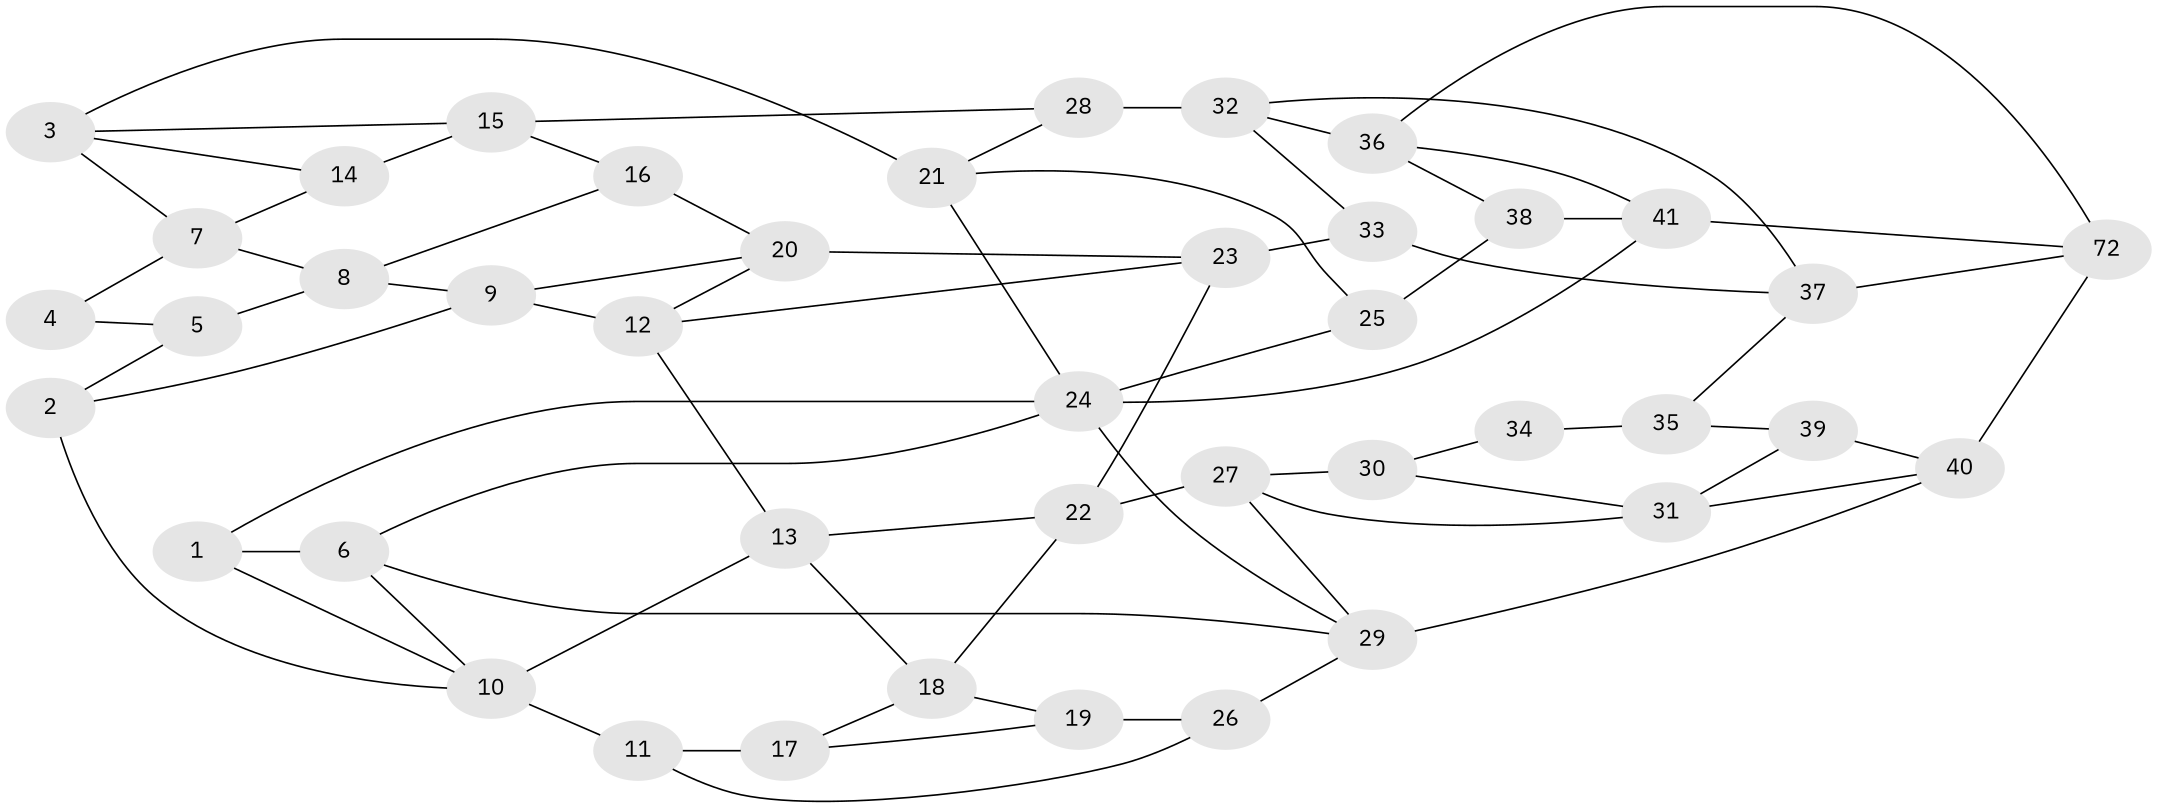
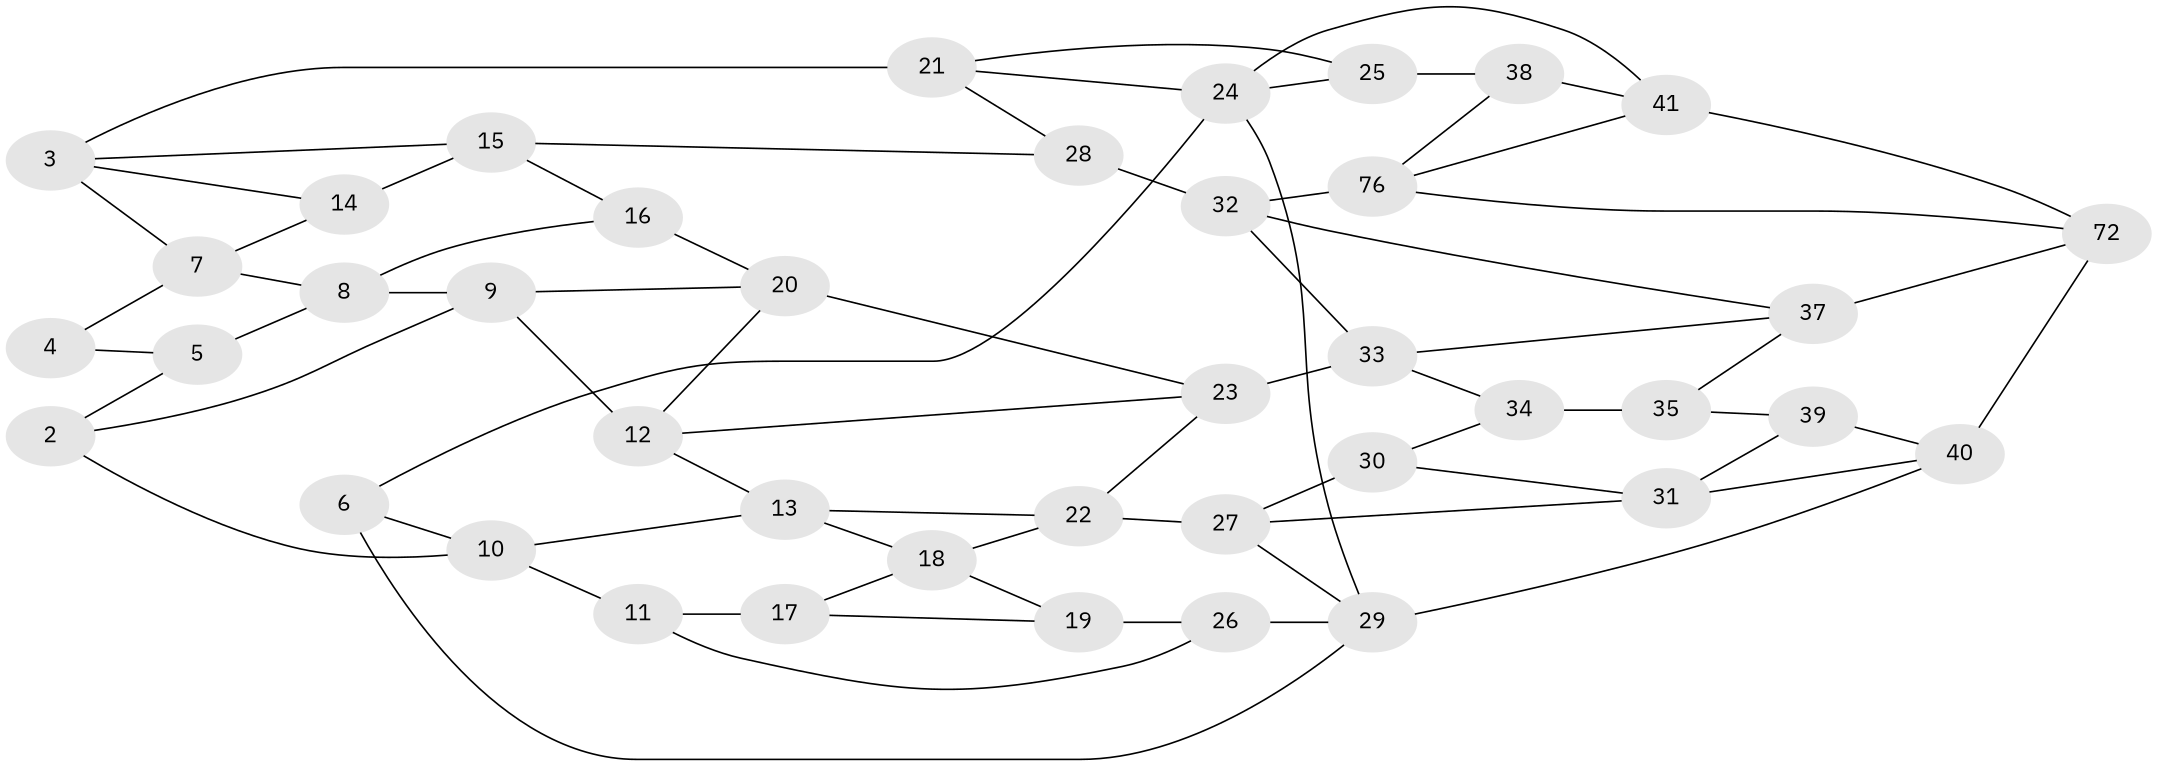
  graph {
    fontname="IBM Plex Sans"
    rankdir=LR
    node [color=gray90 fontname="IBM Plex Sans" style=filled]
    edge [fontname="IBM Plex Sans" weight=1.0]
-   1
    6
    10
    24
    29
    11
    13
    25
    41
    2
    5
    9
    8
    12
    20
    3
    7
    14
    15
    21
    16
    28
    4
    17
    26
    40
    23
    18
    22
    19
    33
    27
    32
    38
    30
    31
    34
    37
    n39 [label=72]
    39
-   36
+   36 [label=76]
    35
-   1 -- 6
-   1 -- 10
-   1 -- 24
    6 -- 10
    6 -- 24
    6 -- 29
    10 -- 11
    10 -- 13
    24 -- 29
    24 -- 25
    24 -- 41
    29 -- 40
    11 -- 17
    11 -- 26
    13 -- 18
    13 -- 22
    25 -- 38 [weight=2.0]
    41 -- n39
    2 -- 10
    2 -- 5
    2 -- 9
    5 -- 8
    9 -- 12
    9 -- 20
    8 -- 9
    8 -- 16
    12 -- 13
    12 -- 20
    12 -- 23
    20 -- 23
    3 -- 7
    3 -- 14
    3 -- 15
    3 -- 21
    7 -- 8
    7 -- 14
    14 -- 15
    15 -- 16
    15 -- 28
    21 -- 24
    21 -- 25
    21 -- 28
    16 -- 20
    28 -- 32
    4 -- 5 [weight=2.0]
    4 -- 7
    17 -- 18
    17 -- 19
    26 -- 29
    40 -- n39
    23 -- 33
    18 -- 22
    18 -- 19
    22 -- 23
    22 -- 27
    19 -- 26 [weight=2.0]
+   33 -- 34
    33 -- 37
    27 -- 29
    27 -- 30
    27 -- 31
    32 -- 33
    32 -- 37
    32 -- 36
    38 -- 41
    30 -- 31
    30 -- 34 [weight=2.0]
    31 -- 40
    31 -- 39
    34 -- 35
    37 -- n39
    39 -- 40
    36 -- 41
    36 -- 38
    36 -- n39
    35 -- 37
    35 -- 39 [weight=2.0]
  }
